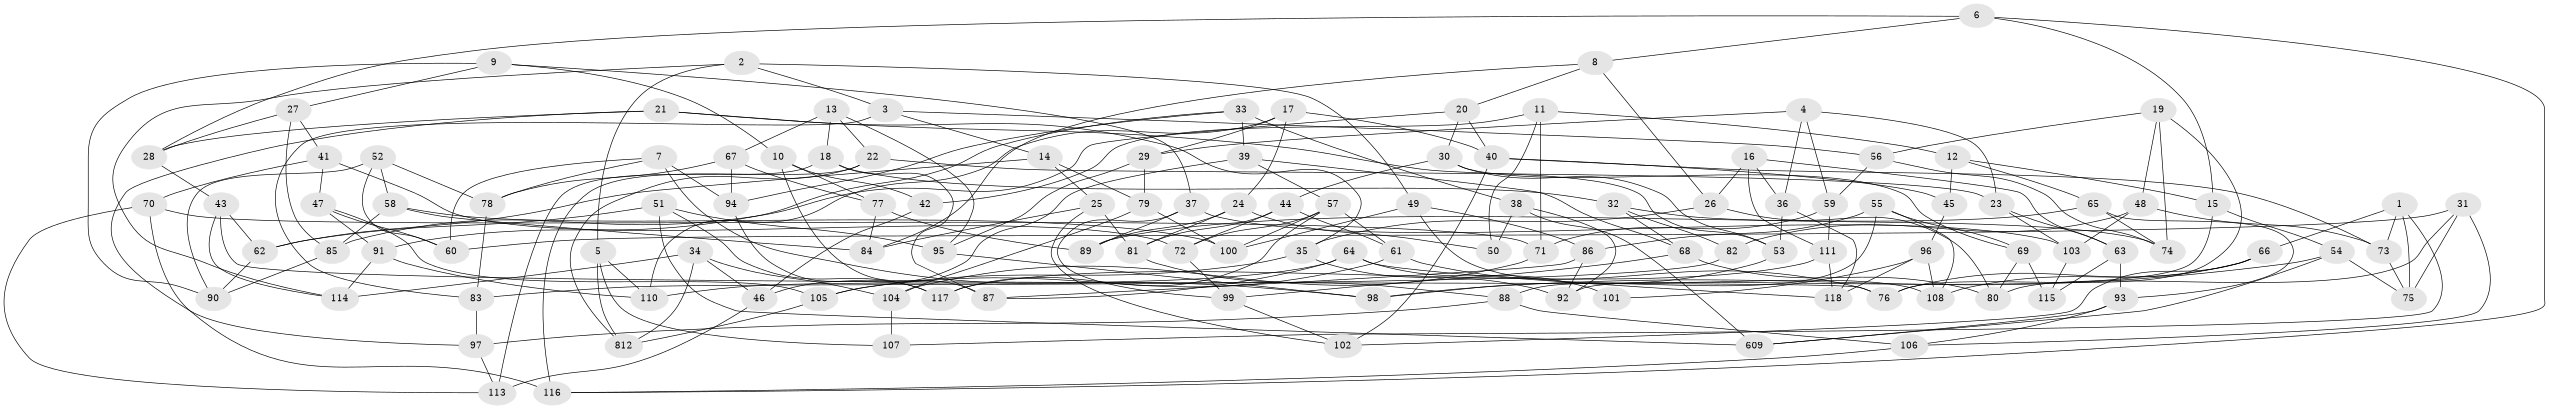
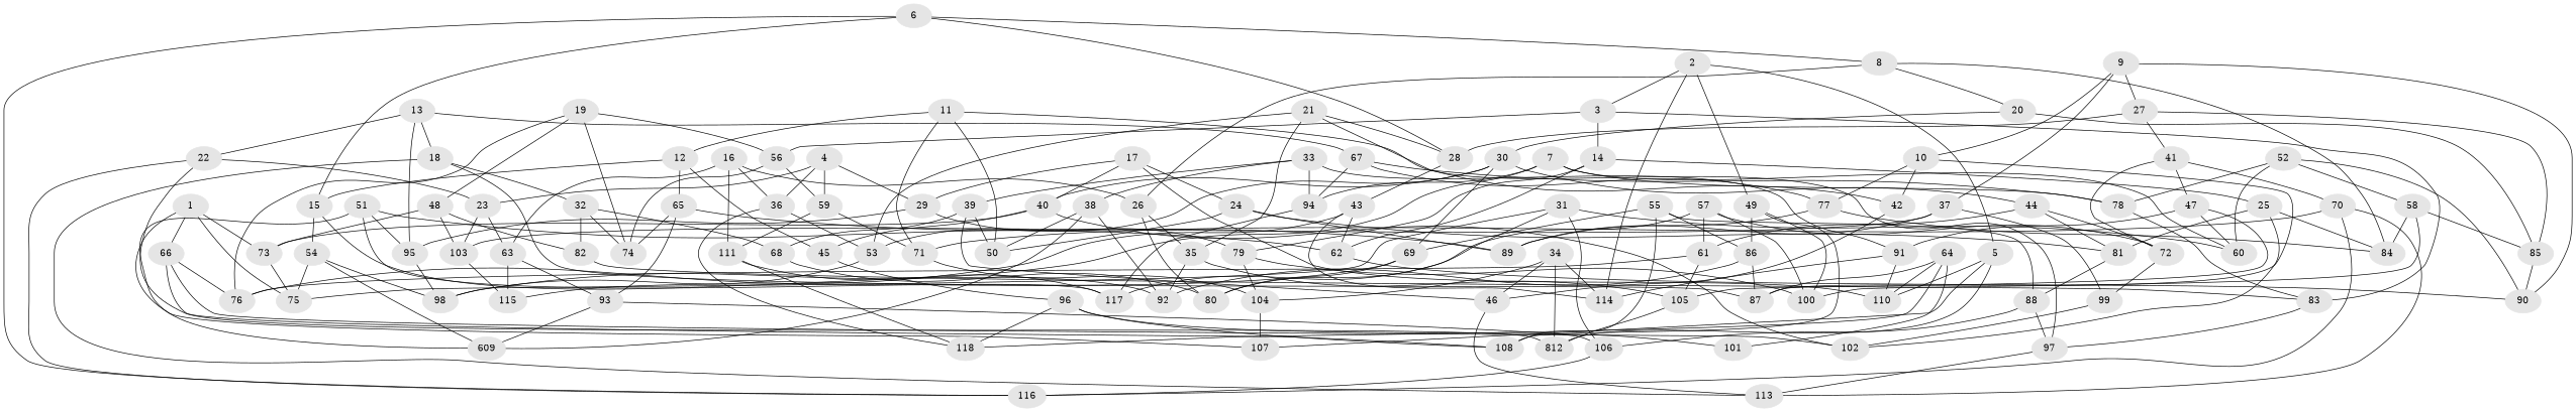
  graph {
    node [color=gray90 style=filled]
    1
    66
    73
    75
    107
    76
    102
    108
    2
    3
    5
    49
    114
    14
    56
    83
    110
    n18 [label=812]
    86
    100
    25
    62
    79
    59
    74
    97
    4
    23
    29
    36
    63
    103
    95
    53
    118
    71
    111
    6
    8
    15
    28
    116
    20
    26
    84
    54
    92
    43
    7
    60
    78
    94
    98
    117
    40
    30
    85
    35
    80
    9
    10
    27
    37
    90
    42
    77
    87
    41
    89
    99
    46
    11
    12
    50
    45
    65
    104
    96
    93
    13
    18
    22
    67
    32
    113
    81
    n87 [label=609]
    16
    115
    17
    24
    68
    82
    19
    48
    44
    69
    21
    105
    88
    47
    70
    72
    61
    31
    106
    33
    38
    39
    91
    34
    101
    51
    52
    58
    55
    57
    64
    1 -- 66
    1 -- 73
    1 -- 75
    1 -- 107
    66 -- 76
    66 -- 102
    66 -- 108
    73 -- 75
    2 -- 3
    2 -- 5
    2 -- 49
    2 -- 114
    3 -- 14
    3 -- 56
    3 -- 83
    5 -- 107
    5 -- 110
    5 -- n18
    49 -- 108
    49 -- 86
    49 -- 100
    14 -- 25
    14 -- 62
    14 -- 79
    56 -- 59
    56 -- 74
    83 -- 97
    86 -- 92
    86 -- 87
    25 -- 102
    25 -- 84
    25 -- 81
    62 -- 90
    79 -- 100
    79 -- 104
    59 -- 71
    59 -- 111
    97 -- 113
    4 -- 59
    4 -- 23
    4 -- 29
    4 -- 36
    23 -- 63
    23 -- 103
    29 -- 79
    29 -- 95
    36 -- 53
    36 -- 118
    63 -- 93
    63 -- 115
    103 -- 115
    95 -- 98
    53 -- 98
    71 -- 104
    111 -- 118
    111 -- 117
    6 -- 8
    6 -- 15
    6 -- 28
    6 -- 116
    8 -- 20
    8 -- 26
    8 -- 84
    15 -- 54
    15 -- 92
    28 -- 43
-   20 -- 40
+   30 -- 40
    20 -- 30
    20 -- 85
    26 -- 35
    26 -- 80
    54 -- 75
    54 -- 98
    54 -- n87
    43 -- 76
    43 -- 114
    43 -- 62
    7 -- 60
    7 -- 78
    7 -- 94
    7 -- 98
    78 -- 83
    94 -- 117
    40 -- 73
    40 -- 102
    40 -- 45
    30 -- 53
    30 -- 44
    30 -- 69
    85 -- 90
    35 -- 92
    35 -- 105
    9 -- 10
    9 -- 27
    9 -- 37
    9 -- 90
    10 -- 42
    10 -- 77
    10 -- 87
    27 -- 28
    27 -- 85
    27 -- 41
    37 -- 103
    37 -- 89
    37 -- 99
    42 -- 46
    77 -- 84
    77 -- 89
    41 -- 47
    41 -- 70
    41 -- 72
    99 -- 102
    46 -- 113
    11 -- 71
    11 -- 42
    11 -- 12
    11 -- 50
    12 -- 15
    12 -- 45
    12 -- 65
    45 -- 96
    65 -- 74
    65 -- 89
    65 -- 93
    104 -- 107
    96 -- 108
    96 -- 118
    96 -- 101
    93 -- n87
    93 -- 106
    13 -- 95
    13 -- 18
    13 -- 22
    13 -- 67
    18 -- 87
    18 -- 32
    18 -- 113
    22 -- n18
    22 -- 23
    22 -- 116
    67 -- 78
    67 -- 94
    67 -- 77
    32 -- 74
    32 -- 68
    32 -- 82
    81 -- 88
    16 -- 36
    16 -- 63
    16 -- 111
    16 -- 26
    17 -- 110
    17 -- 29
    17 -- 40
    17 -- 24
    24 -- 89
    24 -- 50
    24 -- 81
    68 -- 80
-   68 -- 99
    82 -- 83
    19 -- 76
    19 -- 56
    19 -- 74
    19 -- 48
    48 -- 73
    48 -- 103
    48 -- 82
    44 -- 81
    44 -- 72
    44 -- 61
    69 -- 80
    69 -- 115
    21 -- 97
    21 -- 53
    21 -- 28
    21 -- 35
    105 -- n18
    88 -- 97
    88 -- 106
    47 -- 60
    47 -- 105
    47 -- 91
    70 -- 71
    70 -- 116
    70 -- 113
    72 -- 99
    61 -- 76
    61 -- 105
    31 -- 75
    31 -- 60
    31 -- 80
    31 -- 106
    106 -- 116
    33 -- 94
    33 -- 38
    33 -- 39
    33 -- 91
    38 -- 92
    38 -- 50
    38 -- n87
    39 -- 46
-   39 -- 57
+   39 -- 50
    39 -- 68
    91 -- 114
    91 -- 110
    34 -- 114
    34 -- n18
    34 -- 46
    34 -- 104
    51 -- 62
    51 -- 95
    51 -- 117
    51 -- n87
    52 -- 60
    52 -- 78
    52 -- 90
    52 -- 58
    58 -- 100
    58 -- 84
    58 -- 85
    55 -- 108
    55 -- 86
    55 -- 69
    55 -- 88
    57 -- 100
    57 -- 117
    57 -- 72
    57 -- 61
    64 -- 110
    64 -- 118
    64 -- 87
    64 -- 101
  }
